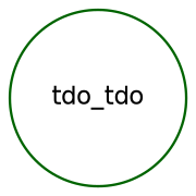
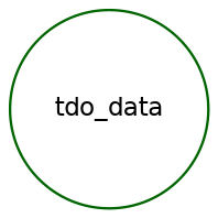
  digraph {
    rankdir=LR
-   n1 [color=darkgreen fillcolor=white fontname=Helvetica fontsize=10 height=0.2 label=tdo_tdo shape=circle style=filled width=0.4]
+   n1 [color=darkgreen fillcolor=white fontname=Helvetica fontsize=10 height=0.2 label=tdo_data shape=circle style=filled width=0.4]
  }
